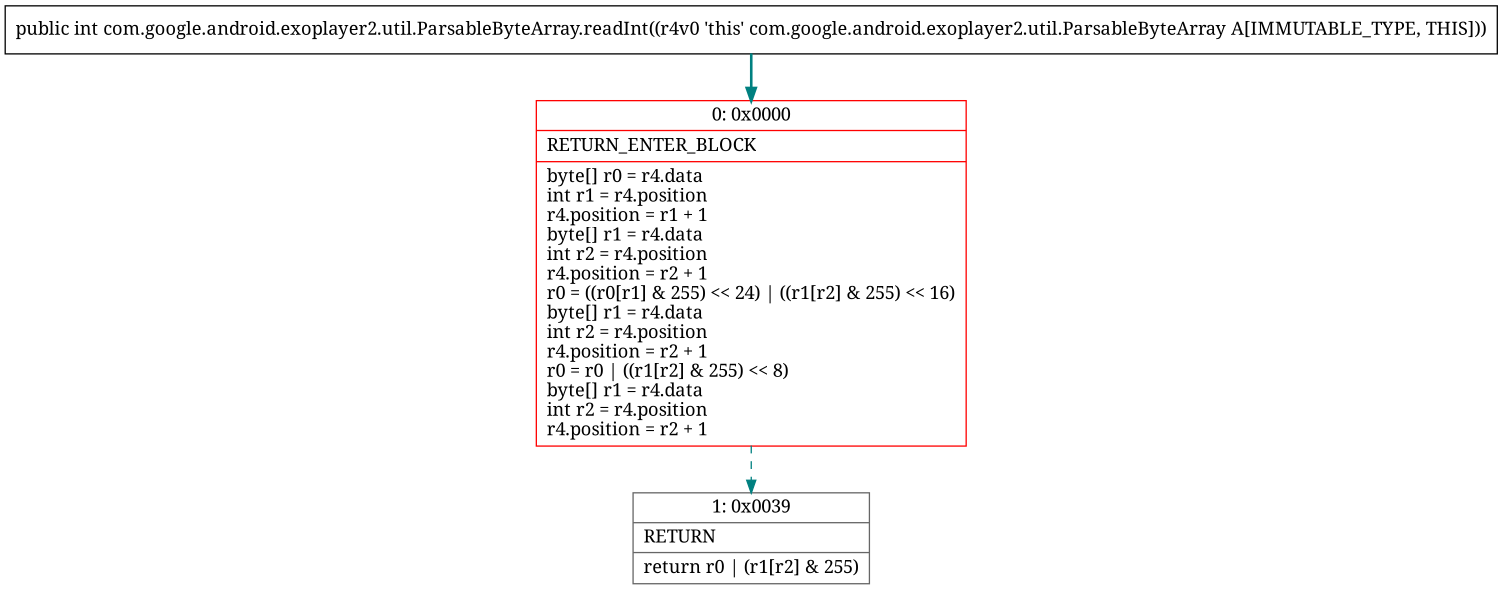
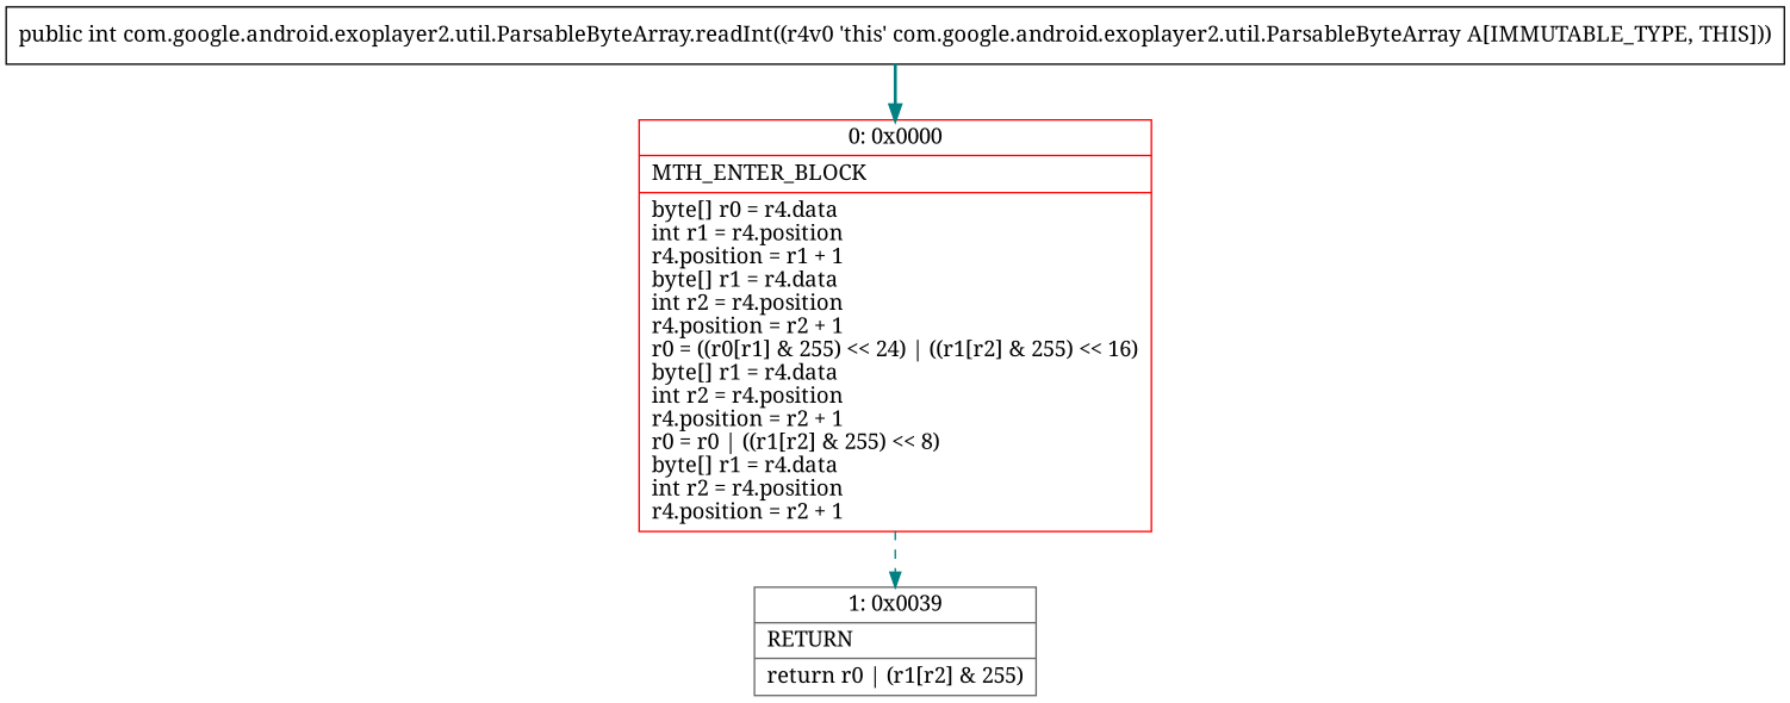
  digraph {
    fontname="Noto Serif"
    node [shape=record fontname="Noto Serif"]
    edge [color=teal fontname="Noto Serif"]
-   n1 [label="{0\:\ 0x0000|RETURN_ENTER_BLOCK\l|byte[] r0 = r4.data\lint r1 = r4.position\lr4.position = r1 + 1\lbyte[] r1 = r4.data\lint r2 = r4.position\lr4.position = r2 + 1\lr0 = ((r0[r1] & 255) \<\< 24) \| ((r1[r2] & 255) \<\< 16)\lbyte[] r1 = r4.data\lint r2 = r4.position\lr4.position = r2 + 1\lr0 = r0 \| ((r1[r2] & 255) \<\< 8)\lbyte[] r1 = r4.data\lint r2 = r4.position\lr4.position = r2 + 1\l}" color=red]
+   n1 [label="{0\:\ 0x0000|MTH_ENTER_BLOCK\l|byte[] r0 = r4.data\lint r1 = r4.position\lr4.position = r1 + 1\lbyte[] r1 = r4.data\lint r2 = r4.position\lr4.position = r2 + 1\lr0 = ((r0[r1] & 255) \<\< 24) \| ((r1[r2] & 255) \<\< 16)\lbyte[] r1 = r4.data\lint r2 = r4.position\lr4.position = r2 + 1\lr0 = r0 \| ((r1[r2] & 255) \<\< 8)\lbyte[] r1 = r4.data\lint r2 = r4.position\lr4.position = r2 + 1\l}" color=red]
    n2 [label="{1\:\ 0x0039|RETURN\l|return r0 \| (r1[r2] & 255)\l}" color=gray40]
    n3 [label="{public int com.google.android.exoplayer2.util.ParsableByteArray.readInt((r4v0 'this' com.google.android.exoplayer2.util.ParsableByteArray A[IMMUTABLE_TYPE, THIS])) }" color=black]
    n1 -> n2 [style=dashed]
    n3 -> n1 [style=bold]
  }
